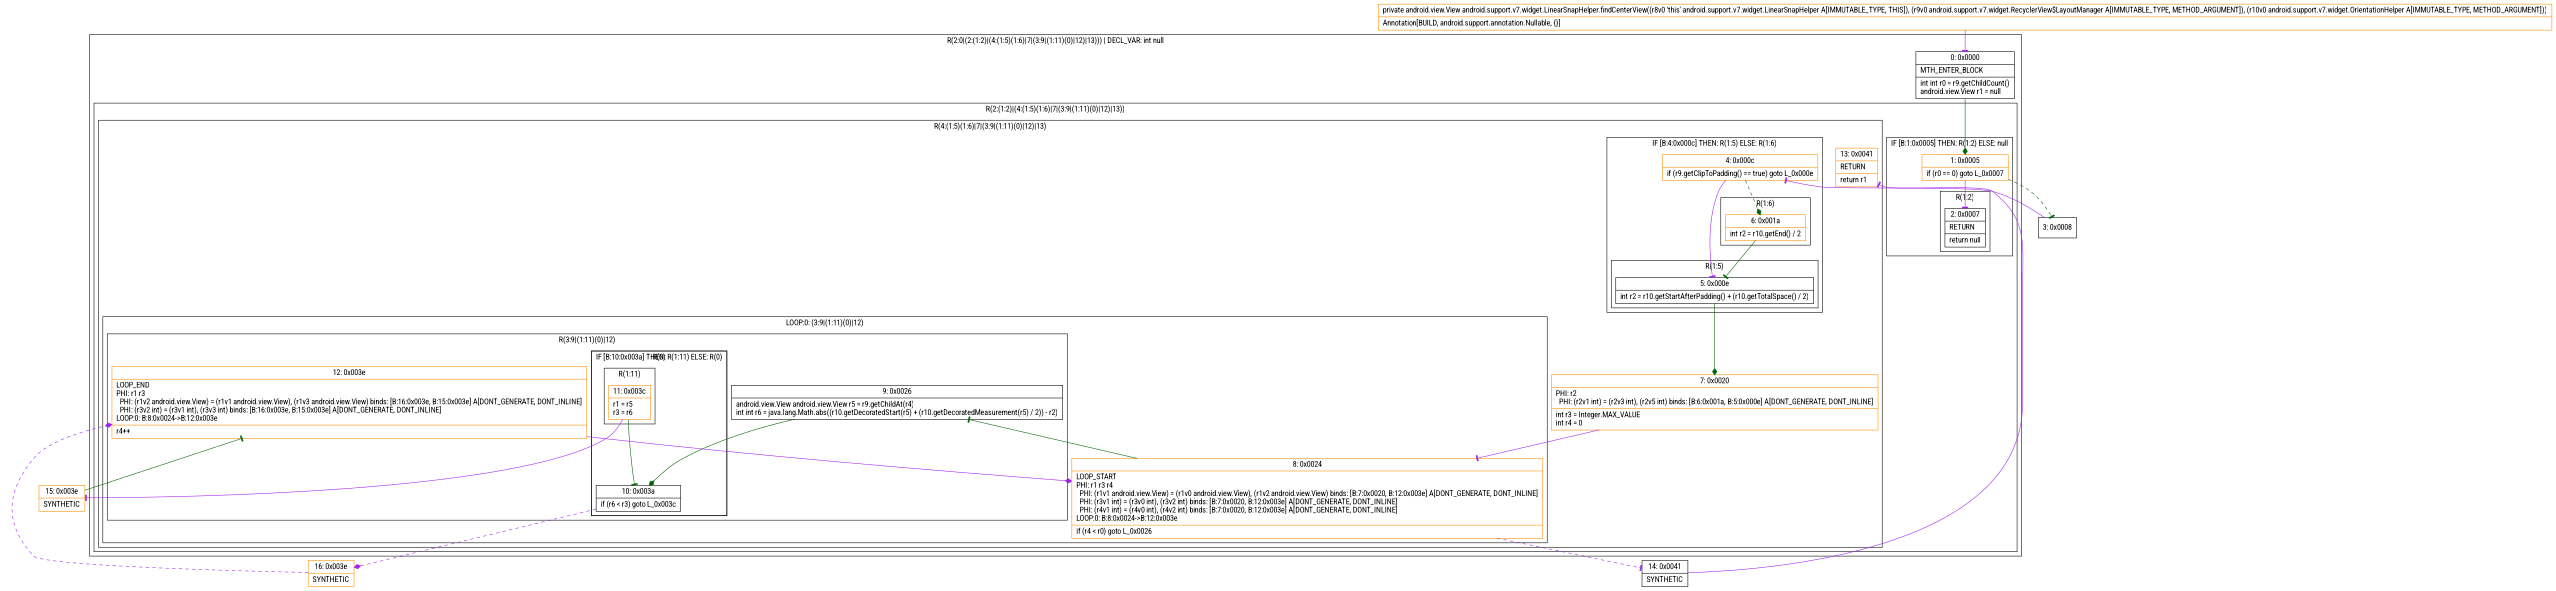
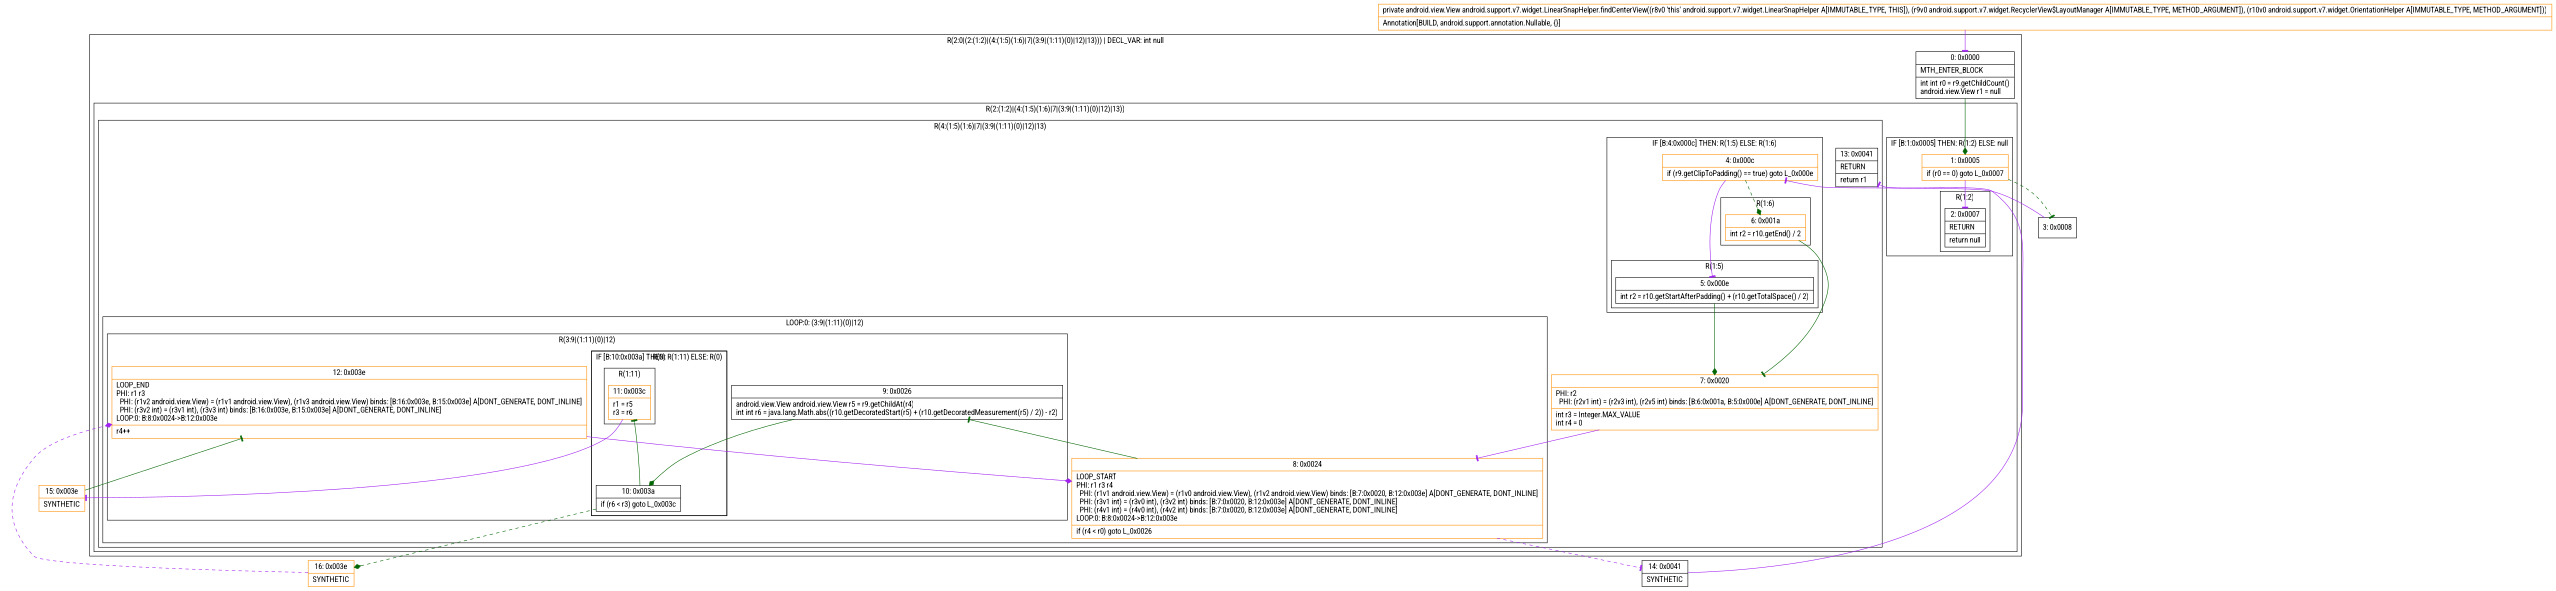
  digraph {
    fontname="Roboto Condensed"
    node [color=darkorange fontname="Roboto Condensed" shape=record]
    edge [arrowhead=tee color=purple fontname="Roboto Condensed"]
    n1 [color=black label="{2\:\ 0x0007|RETURN\l|return null\l}"]
    n2 [label="{1\:\ 0x0005|if (r0 == 0) goto L_0x0007\l}"]
    n3 [color=black label="{5\:\ 0x000e|int r2 = r10.getStartAfterPadding() + (r10.getTotalSpace() \/ 2)\l}"]
    n4 [label="{6\:\ 0x001a|int r2 = r10.getEnd() \/ 2\l}"]
    n5 [label="{4\:\ 0x000c|if (r9.getClipToPadding() == true) goto L_0x000e\l}"]
    n6 [label="{11\:\ 0x003c|r1 = r5\lr3 = r6\l}"]
    n7 [color=black label="{10\:\ 0x003a|if (r6 \< r3) goto L_0x003c\l}"]
    n8 [color=black label="{9\:\ 0x0026|android.view.View android.view.View r5 = r9.getChildAt(r4)\lint int r6 = java.lang.Math.abs((r10.getDecoratedStart(r5) + (r10.getDecoratedMeasurement(r5) \/ 2)) \- r2)\l}"]
    n9 [label="{12\:\ 0x003e|LOOP_END\lPHI: r1 r3 \l  PHI: (r1v2 android.view.View) = (r1v1 android.view.View), (r1v3 android.view.View) binds: [B:16:0x003e, B:15:0x003e] A[DONT_GENERATE, DONT_INLINE]\l  PHI: (r3v2 int) = (r3v1 int), (r3v3 int) binds: [B:16:0x003e, B:15:0x003e] A[DONT_GENERATE, DONT_INLINE]\lLOOP:0: B:8:0x0024\-\>B:12:0x003e\l|r4++\l}"]
    n10 [label="{8\:\ 0x0024|LOOP_START\lPHI: r1 r3 r4 \l  PHI: (r1v1 android.view.View) = (r1v0 android.view.View), (r1v2 android.view.View) binds: [B:7:0x0020, B:12:0x003e] A[DONT_GENERATE, DONT_INLINE]\l  PHI: (r3v1 int) = (r3v0 int), (r3v2 int) binds: [B:7:0x0020, B:12:0x003e] A[DONT_GENERATE, DONT_INLINE]\l  PHI: (r4v1 int) = (r4v0 int), (r4v2 int) binds: [B:7:0x0020, B:12:0x003e] A[DONT_GENERATE, DONT_INLINE]\lLOOP:0: B:8:0x0024\-\>B:12:0x003e\l|if (r4 \< r0) goto L_0x0026\l}"]
    n11 [label="{7\:\ 0x0020|PHI: r2 \l  PHI: (r2v1 int) = (r2v3 int), (r2v5 int) binds: [B:6:0x001a, B:5:0x000e] A[DONT_GENERATE, DONT_INLINE]\l|int r3 = Integer.MAX_VALUE\lint r4 = 0\l}"]
-   n12 [label="{13\:\ 0x0041|RETURN\l|return r1\l}"]
+   n12 [color=black label="{13\:\ 0x0041|RETURN\l|return r1\l}"]
    n13 [color=black label="{0\:\ 0x0000|MTH_ENTER_BLOCK\l|int int r0 = r9.getChildCount()\landroid.view.View r1 = null\l}"]
    n14 [color=black label="{3\:\ 0x0008}"]
    n15 [label="{15\:\ 0x003e|SYNTHETIC\l}"]
    n16 [label="{16\:\ 0x003e|SYNTHETIC\l}"]
    n17 [color=black label="{14\:\ 0x0041|SYNTHETIC\l}"]
    n18 [label="{private android.view.View android.support.v7.widget.LinearSnapHelper.findCenterView((r8v0 'this' android.support.v7.widget.LinearSnapHelper A[IMMUTABLE_TYPE, THIS]), (r9v0 android.support.v7.widget.RecyclerView$LayoutManager A[IMMUTABLE_TYPE, METHOD_ARGUMENT]), (r10v0 android.support.v7.widget.OrientationHelper A[IMMUTABLE_TYPE, METHOD_ARGUMENT]))  | Annotation[BUILD, android.support.annotation.Nullable, \{\}]\l}"]
    subgraph cluster_1 {
      label="R(2:0|(2:(1:2)|(4:(1:5)(1:6)|7|(3:9|(1:11)(0)|12)|13))) | DECL_VAR: int null\l"
      n13
      subgraph cluster_2 {
        label="R(2:(1:2)|(4:(1:5)(1:6)|7|(3:9|(1:11)(0)|12)|13))"
        subgraph cluster_3 {
          label="IF [B:1:0x0005] THEN: R(1:2) ELSE: null"
          n2
          subgraph cluster_4 {
            label="R(1:2)"
            n1
          }
        }
        subgraph cluster_5 {
          label="R(4:(1:5)(1:6)|7|(3:9|(1:11)(0)|12)|13)"
          n11
          n12
          subgraph cluster_6 {
            label="IF [B:4:0x000c] THEN: R(1:5) ELSE: R(1:6)"
            n5
            subgraph cluster_7 {
              label="R(1:5)"
              n3
            }
            subgraph cluster_8 {
              label="R(1:6)"
              n4
            }
          }
          subgraph cluster_9 {
            label="LOOP:0: (3:9|(1:11)(0)|12)"
            n10
            subgraph cluster_10 {
              label="R(3:9|(1:11)(0)|12)"
              n8
              n9
              subgraph cluster_11 {
                label="IF [B:10:0x003a] THEN: R(1:11) ELSE: R(0)"
                n7
                subgraph cluster_12 {
                  label="R(1:11)"
                  n6
                }
                subgraph cluster_13 {
                  label="R(0)"
                }
              }
            }
          }
        }
      }
    }
    n2 -> n1
    n2 -> n14 [color=darkgreen style=dashed]
    n3 -> n11 [arrowhead=diamond color=darkgreen]
-   n4 -> n3 [color=darkgreen]
+   n4 -> n11 [color=darkgreen]
    n5 -> n3
    n5 -> n4 [arrowhead=diamond color=darkgreen style=dashed]
    n6 -> n15
-   n6 -> n7 [color=darkgreen]
-   n7 -> n16 [arrowhead=diamond style=dashed]
+   n7 -> n6 [color=darkgreen]
+   n7 -> n16 [arrowhead=diamond color=darkgreen style=dashed]
    n8 -> n7 [arrowhead=diamond color=darkgreen]
    n9 -> n10 [arrowhead=diamond]
    n10 -> n8 [color=darkgreen]
    n10 -> n17 [style=dashed]
    n11 -> n10
    n13 -> n2 [arrowhead=diamond color=darkgreen]
    n14 -> n5
    n15 -> n9 [color=darkgreen]
    n16 -> n9 [arrowhead=diamond style=dashed]
    n17 -> n12
    n18 -> n13
  }
